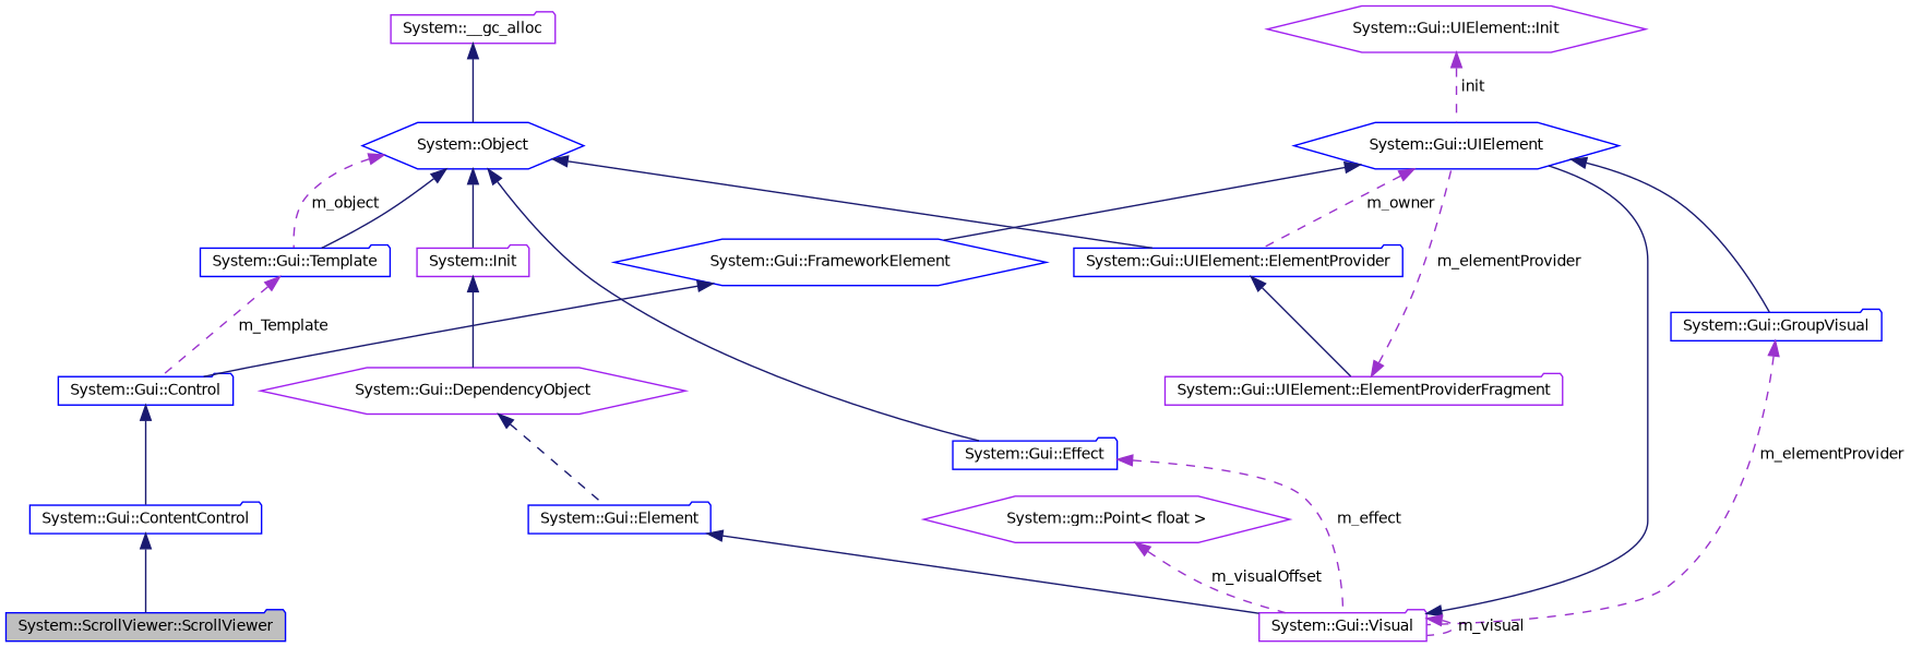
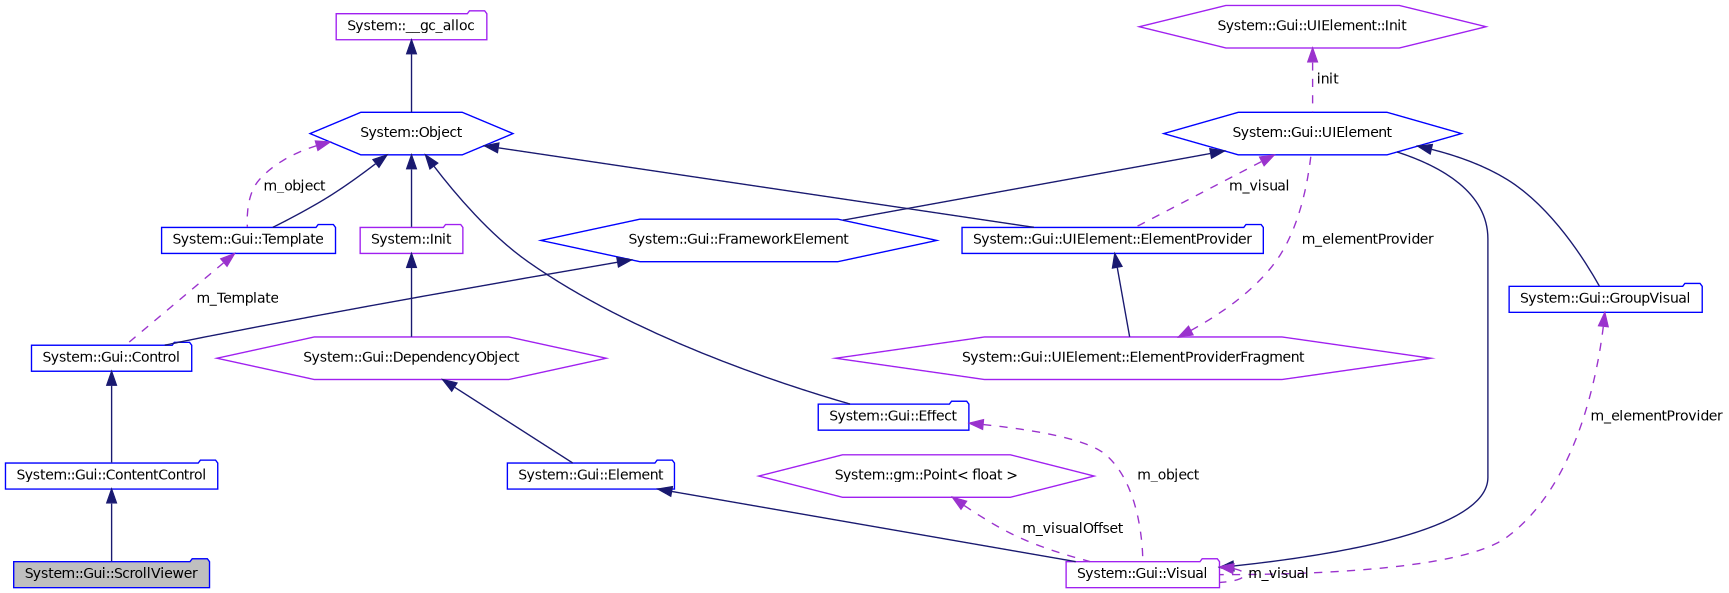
  digraph {
    rankdir=TB
    node [color=blue fillcolor=white fontname=Helvetica fontsize=10 shape=folder style=filled]
    edge [color=midnightblue dir=back fontname=Helvetica fontsize=10 labelfontname=Helvetica labelfontsize=10 style=solid]
-   n1 [fillcolor=grey75 fontcolor=black height=0.2 label="System::ScrollViewer::ScrollViewer" width=0.4]
+   n1 [fillcolor=grey75 fontcolor=black height=0.2 label="System::Gui::ScrollViewer" width=0.4]
    n2 [height=0.2 label="System::Gui::ContentControl" width=0.4]
    n3 [height=0.2 label="System::Gui::Control" width=0.4]
    n4 [height=0.2 label="System::Gui::FrameworkElement" shape=hexagon width=0.4]
    n5 [height=0.2 label="System::Gui::UIElement" shape=hexagon width=0.4]
    n6 [height=0.2 label="System::Gui::GroupVisual" width=0.4]
    n7 [height=0.2 label="System::Gui::UIElement::ElementProvider" width=0.4]
    n8 [color=purple height=0.2 label="System::Gui::Visual" width=0.4]
-   n9 [color=purple height=0.2 label="System::Gui::UIElement::ElementProviderFragment" width=0.4]
+   n9 [color=purple height=0.2 label="System::Gui::UIElement::ElementProviderFragment" shape=hexagon width=0.4]
    n10 [height=0.2 label="System::Gui::Element" width=0.4]
    n11 [color=purple height=0.2 label="System::Gui::DependencyObject" shape=hexagon width=0.4]
    n12 [color=purple height=0.2 label="System::Init" width=0.4]
    n13 [height=0.2 label="System::Object" shape=hexagon width=0.4]
    n14 [height=0.2 label="System::Gui::Effect" width=0.4]
    n15 [height=0.2 label="System::Gui::Template" width=0.4]
    n16 [color=purple height=0.2 label="System::__gc_alloc" width=0.4]
    n17 [color=purple height=0.2 label="System::gm::Point\< float \>" shape=hexagon width=0.4]
    n18 [color=purple height=0.2 label="System::Gui::UIElement::Init" shape=hexagon width=0.4]
    n2 -> n1
    n3 -> n2
    n4 -> n3
    n5 -> n4
    n5 -> n6
-   n5 -> n7 [color=darkorchid3 label=" m_owner" style=dashed]
+   n5 -> n7 [color=darkorchid3 label=" m_visual" style=dashed]
    n6 -> n8 [color=darkorchid3 label=" m_elementProvider" style=dashed]
    n7 -> n9
    n8 -> n5
    n8 -> n8 [color=darkorchid3 label=" m_visual" style=dashed]
    n9 -> n5 [color=darkorchid3 label=" m_elementProvider" style=dashed]
    n10 -> n8
-   n11 -> n10 [style=dashed]
+   n11 -> n10
    n12 -> n11
    n13 -> n7
    n13 -> n12
    n13 -> n14
    n13 -> n15
    n13 -> n15 [color=darkorchid3 label=" m_object" style=dashed]
-   n14 -> n8 [color=darkorchid3 label=" m_effect" style=dashed]
+   n14 -> n8 [color=darkorchid3 label=" m_object" style=dashed]
    n15 -> n3 [color=darkorchid3 label=" m_Template" style=dashed]
    n16 -> n13
    n17 -> n8 [color=darkorchid3 label=" m_visualOffset" style=dashed]
    n18 -> n5 [color=darkorchid3 label=" init" style=dashed]
  }
